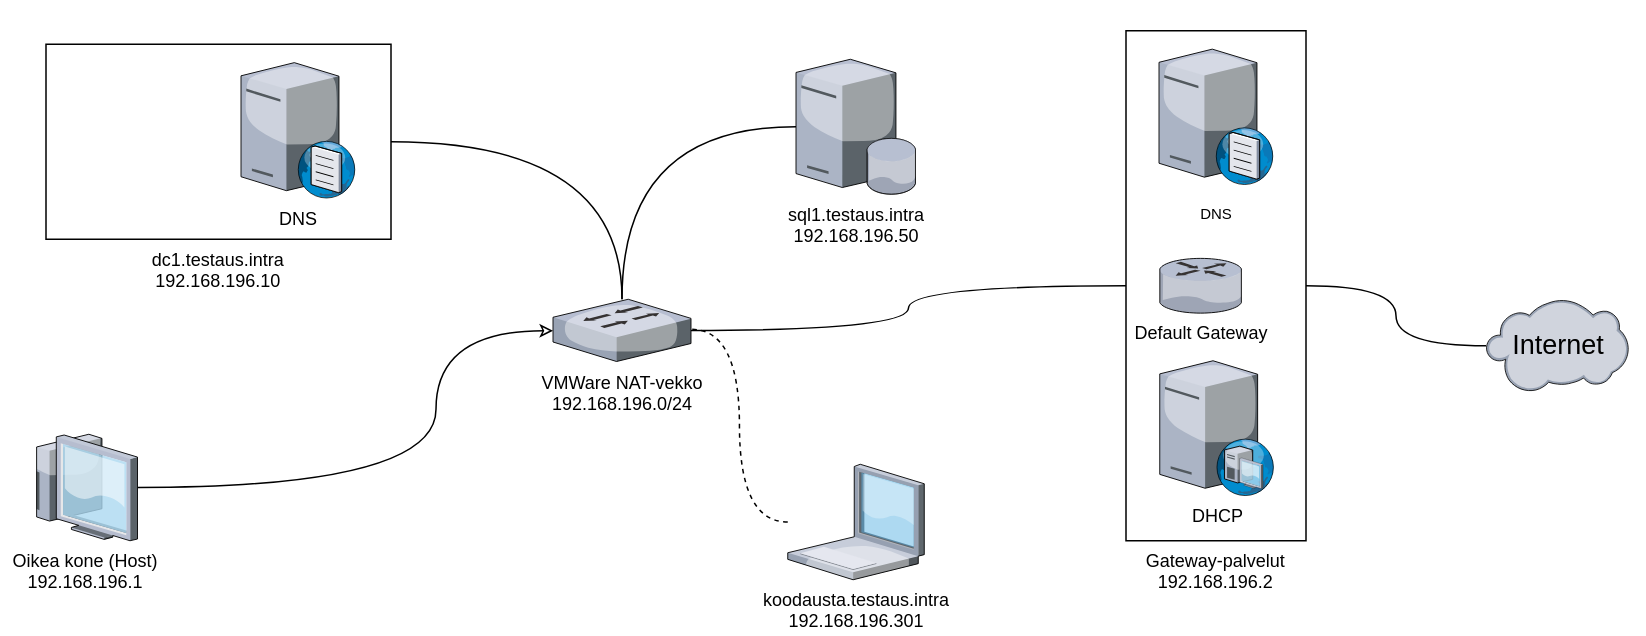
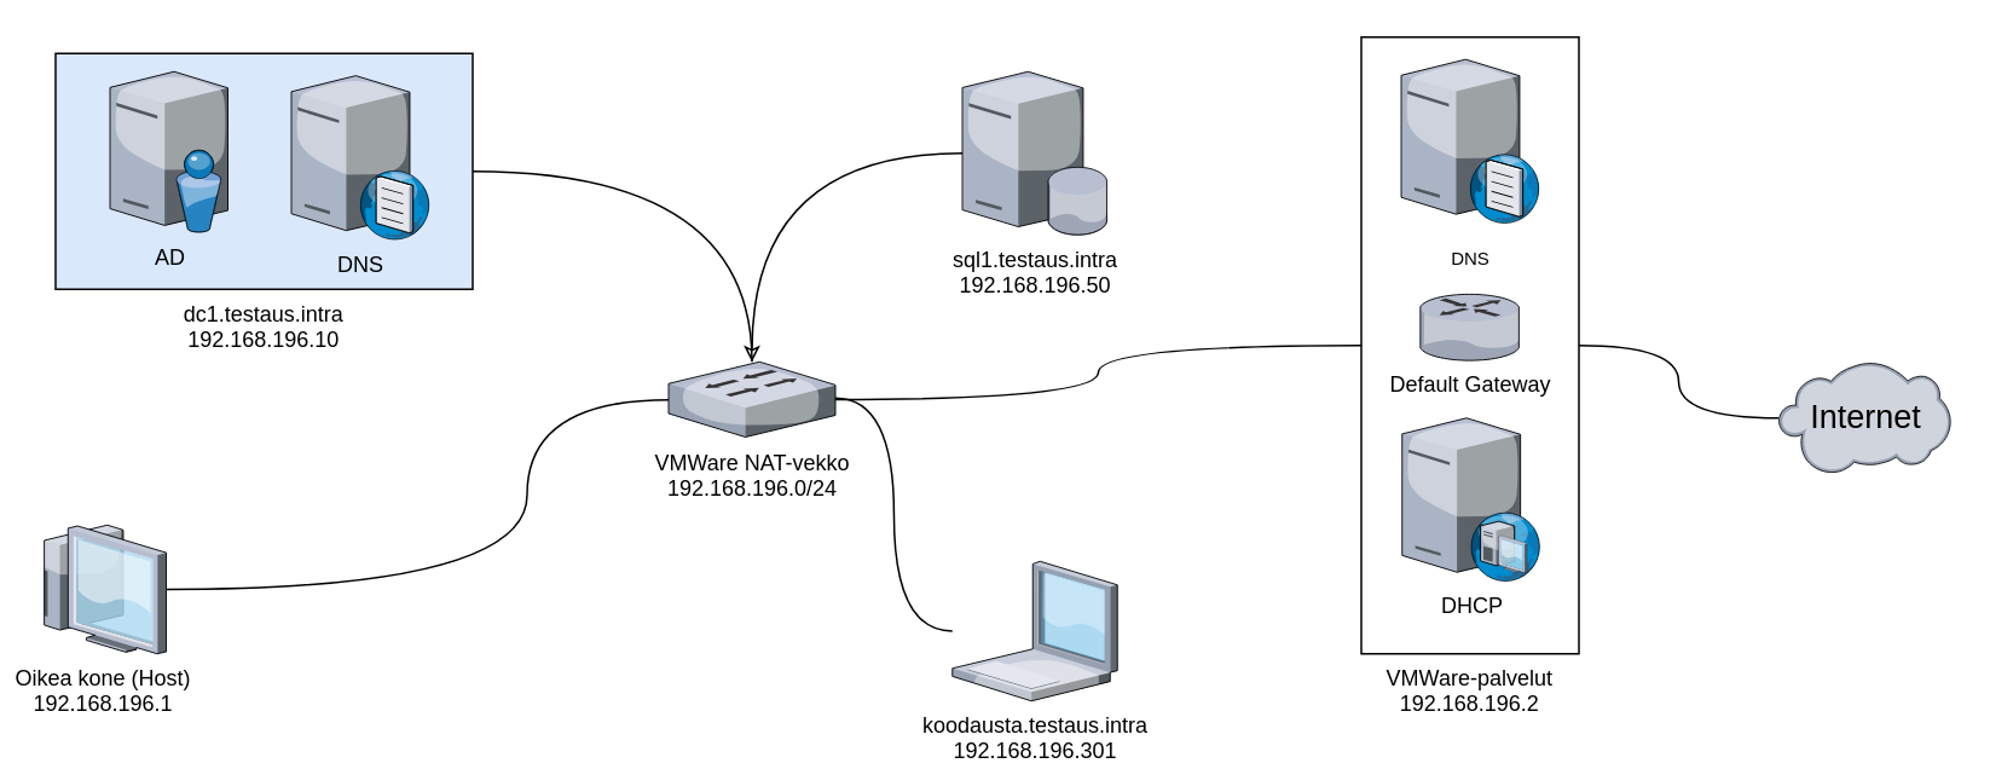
  <mxCell id="0" />
  <mxCell id="1" parent="0" />
- <mxCell id="2" style="edgeStyle=orthogonalEdgeStyle;curved=1;orthogonalLoop=1;jettySize=auto;html=1;endArrow=none;endFill=0;fontSize=12;" edge="1" parent="1" source="3" target="14"><mxGeometry relative="1" as="geometry" /></mxCell>
+ <mxCell id="2" style="edgeStyle=orthogonalEdgeStyle;curved=1;orthogonalLoop=1;jettySize=auto;html=1;endArrow=classic;endFill=0;fontSize=12;" edge="1" parent="1" source="3" target="14"><mxGeometry relative="1" as="geometry" /></mxCell>
  <mxCell id="3" value="sql1.testaus.intra&lt;br&gt;192.168.196.50" style="verticalLabelPosition=bottom;aspect=fixed;html=1;verticalAlign=top;strokeColor=none;align=center;outlineConnect=0;shape=mxgraph.citrix.database_server;" vertex="1" parent="1"><mxGeometry x="530" y="39" width="80" height="90" as="geometry" /></mxCell>
- <mxCell id="4" value="Internet" style="verticalLabelPosition=middle;aspect=fixed;html=1;verticalAlign=middle;strokeColor=none;align=center;outlineConnect=0;shape=mxgraph.citrix.cloud;labelPosition=center;fontSize=18;" vertex="1" parent="1"><mxGeometry x="990" y="199" width="95" height="62" as="geometry" /></mxCell>
+ <mxCell id="4" value="Internet" style="verticalLabelPosition=middle;aspect=fixed;html=1;verticalAlign=middle;strokeColor=none;align=center;outlineConnect=0;shape=mxgraph.citrix.cloud;labelPosition=center;fontSize=18;" vertex="1" parent="1"><mxGeometry x="980" y="199" width="95" height="62" as="geometry" /></mxCell>
  <mxCell id="5" value="" style="group" vertex="1" connectable="0" parent="1"><mxGeometry x="750" y="20" width="120" height="340" as="geometry" /></mxCell>
- <mxCell id="6" value="Gateway-palvelut&lt;br&gt;192.168.196.2" style="rounded=0;whiteSpace=wrap;html=1;fontSize=12;labelPosition=center;verticalLabelPosition=bottom;align=center;verticalAlign=top;" vertex="1" parent="5"><mxGeometry width="120" height="340" as="geometry" /></mxCell>
- <mxCell id="7" value="Default Gateway" style="verticalLabelPosition=bottom;aspect=fixed;html=1;verticalAlign=top;strokeColor=none;align=center;outlineConnect=0;shape=mxgraph.citrix.router;fontSize=12;" vertex="1" parent="5"><mxGeometry x="22.5" y="151.75" width="55" height="36.5" as="geometry" /></mxCell>
+ <mxCell id="6" value="VMWare-palvelut&lt;br&gt;192.168.196.2" style="rounded=0;whiteSpace=wrap;html=1;fontSize=12;labelPosition=center;verticalLabelPosition=bottom;align=center;verticalAlign=top;" vertex="1" parent="5"><mxGeometry width="120" height="340" as="geometry" /></mxCell>
+ <mxCell id="7" value="Default Gateway" style="verticalLabelPosition=bottom;aspect=fixed;html=1;verticalAlign=top;strokeColor=none;align=center;outlineConnect=0;shape=mxgraph.citrix.router;fontSize=12;" vertex="1" parent="5"><mxGeometry x="32.5" y="141.75" width="55" height="36.5" as="geometry" /></mxCell>
  <mxCell id="8" value="&lt;font size=&quot;1&quot;&gt;DNS&lt;/font&gt;" style="verticalLabelPosition=bottom;aspect=fixed;html=1;verticalAlign=top;strokeColor=none;align=center;outlineConnect=0;shape=mxgraph.citrix.dns_server;fontSize=18;" vertex="1" parent="5"><mxGeometry x="22" y="10" width="76.5" height="92.5" as="geometry" /></mxCell>
- <mxCell id="9" value="DHCP" style="verticalLabelPosition=bottom;aspect=fixed;html=1;verticalAlign=top;strokeColor=none;align=center;outlineConnect=0;shape=mxgraph.citrix.dhcp_server;fontSize=12;" vertex="1" parent="5"><mxGeometry x="22.5" y="220" width="76" height="90" as="geometry" /></mxCell>
+ <mxCell id="9" value="DHCP" style="verticalLabelPosition=bottom;aspect=fixed;html=1;verticalAlign=top;strokeColor=none;align=center;outlineConnect=0;shape=mxgraph.citrix.dhcp_server;fontSize=12;" vertex="1" parent="5"><mxGeometry x="22.5" y="210" width="76" height="90" as="geometry" /></mxCell>
  <mxCell id="10" value="" style="group" vertex="1" connectable="0" parent="1"><mxGeometry x="30" y="29" width="230" height="130" as="geometry" /></mxCell>
- <mxCell id="11" value="dc1.testaus.intra&lt;br&gt;192.168.196.10" style="rounded=0;whiteSpace=wrap;html=1;fontSize=12;labelPosition=center;verticalLabelPosition=bottom;align=center;verticalAlign=top;" vertex="1" parent="10"><mxGeometry width="230" height="130" as="geometry" /></mxCell>
+ <mxCell id="11" value="dc1.testaus.intra&lt;br&gt;192.168.196.10" style="rounded=0;whiteSpace=wrap;html=1;fontSize=12;labelPosition=center;verticalLabelPosition=bottom;align=center;verticalAlign=top;fillColor=#dae8fc;" vertex="1" parent="10"><mxGeometry width="230" height="130" as="geometry" /></mxCell>
+ <mxCell id="12" value="AD" style="verticalLabelPosition=bottom;aspect=fixed;html=1;verticalAlign=top;strokeColor=none;align=center;outlineConnect=0;shape=mxgraph.citrix.directory_server;" vertex="1" parent="10"><mxGeometry x="30" y="10" width="65" height="88.5" as="geometry" /></mxCell>
  <mxCell id="13" value="DNS" style="verticalLabelPosition=bottom;aspect=fixed;html=1;verticalAlign=top;strokeColor=none;align=center;outlineConnect=0;shape=mxgraph.citrix.dns_server;fontSize=12;" vertex="1" parent="10"><mxGeometry x="130" y="10" width="76.5" height="92.5" as="geometry" /></mxCell>
  <mxCell id="14" value="VMWare NAT-vekko&lt;br&gt;192.168.196.0/24" style="verticalLabelPosition=bottom;aspect=fixed;html=1;verticalAlign=top;strokeColor=none;align=center;outlineConnect=0;shape=mxgraph.citrix.switch;fontSize=12;" vertex="1" parent="1"><mxGeometry x="368" y="199" width="92" height="41.5" as="geometry" /></mxCell>
- <mxCell id="15" style="edgeStyle=orthogonalEdgeStyle;curved=1;orthogonalLoop=1;jettySize=auto;html=1;endArrow=classic;endFill=0;fontSize=12;" edge="1" parent="1" source="16" target="14"><mxGeometry relative="1" as="geometry"><Array as="points"><mxPoint x="290" y="325" /><mxPoint x="290" y="220" /></Array></mxGeometry></mxCell>
+ <mxCell id="15" style="edgeStyle=orthogonalEdgeStyle;curved=1;orthogonalLoop=1;jettySize=auto;html=1;endArrow=none;endFill=0;fontSize=12;" edge="1" parent="1" source="16" target="14"><mxGeometry relative="1" as="geometry"><Array as="points"><mxPoint x="290" y="325" /><mxPoint x="290" y="220" /></Array></mxGeometry></mxCell>
  <mxCell id="16" value="Oikea kone (Host)&lt;br&gt;192.168.196.1" style="verticalLabelPosition=bottom;aspect=fixed;html=1;verticalAlign=top;strokeColor=none;align=center;outlineConnect=0;shape=mxgraph.citrix.thin_client;fontSize=12;" vertex="1" parent="1"><mxGeometry x="20" y="289" width="71" height="71" as="geometry" /></mxCell>
- <mxCell id="17" style="edgeStyle=orthogonalEdgeStyle;curved=1;orthogonalLoop=1;jettySize=auto;html=1;entryX=1;entryY=0.482;entryDx=0;entryDy=0;entryPerimeter=0;endArrow=none;endFill=0;fontSize=12;dashed=1;" edge="1" parent="1" source="18" target="14"><mxGeometry relative="1" as="geometry" /></mxCell>
+ <mxCell id="17" style="edgeStyle=orthogonalEdgeStyle;curved=1;orthogonalLoop=1;jettySize=auto;html=1;entryX=1;entryY=0.482;entryDx=0;entryDy=0;entryPerimeter=0;endArrow=none;endFill=0;fontSize=12;" edge="1" parent="1" source="18" target="14"><mxGeometry relative="1" as="geometry" /></mxCell>
  <mxCell id="18" value="koodausta.testaus.intra&lt;br&gt;192.168.196.301" style="verticalLabelPosition=bottom;aspect=fixed;html=1;verticalAlign=top;strokeColor=none;align=center;outlineConnect=0;shape=mxgraph.citrix.laptop_1;fontSize=12;" vertex="1" parent="1"><mxGeometry x="524.5" y="309" width="91" height="77" as="geometry" /></mxCell>
  <mxCell id="19" style="edgeStyle=orthogonalEdgeStyle;orthogonalLoop=1;jettySize=auto;html=1;entryX=0.543;entryY=0.048;entryDx=0;entryDy=0;entryPerimeter=0;fontSize=12;curved=1;endArrow=none;endFill=0;strokeColor=none;exitX=1;exitY=0.5;exitDx=0;exitDy=0;" edge="1" parent="1" source="11" target="14"><mxGeometry relative="1" as="geometry" /></mxCell>
  <mxCell id="20" style="edgeStyle=orthogonalEdgeStyle;curved=1;orthogonalLoop=1;jettySize=auto;html=1;endArrow=none;endFill=0;fontSize=12;" edge="1" parent="1" source="11" target="14"><mxGeometry relative="1" as="geometry" /></mxCell>
  <mxCell id="21" style="edgeStyle=orthogonalEdgeStyle;curved=1;orthogonalLoop=1;jettySize=auto;html=1;endArrow=none;endFill=0;fontSize=12;" edge="1" parent="1" source="6" target="14"><mxGeometry relative="1" as="geometry" /></mxCell>
  <mxCell id="22" style="edgeStyle=orthogonalEdgeStyle;curved=1;orthogonalLoop=1;jettySize=auto;html=1;endArrow=none;endFill=0;fontSize=12;" edge="1" parent="1" source="6" target="4"><mxGeometry relative="1" as="geometry" /></mxCell>
